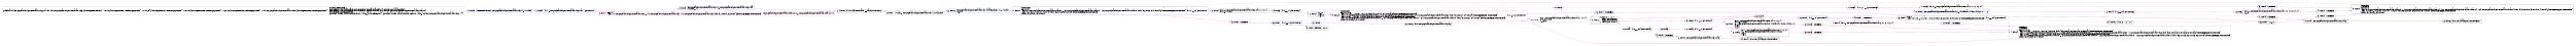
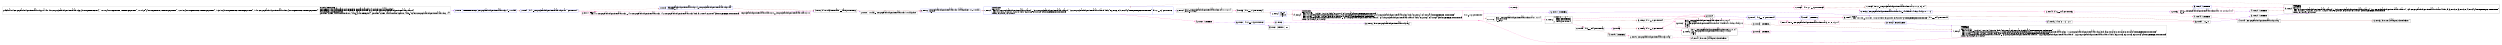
  digraph {
    rankdir=LR
    node [color=black shape=record]
    edge [arrowhead=diamond color=deeppink]
    n1 [color=blue label="{0\:\ 0x0000|MTH_ENTER_BLOCK\l|com.google.android.gms.internal.ads.zzdqt r4 = r10.zzhhd\l}"]
    n2 [color=blue label="{1\:\ 0x0009|if (r4 != com.google.android.gms.internal.ads.zzdqt.zzazz()) goto L_0x0014\l}"]
    n3 [color=blue label="{2\:\ 0x000b|com.google.android.gms.internal.ads.zzdqt r4 = com.google.android.gms.internal.ads.zzdqt.zzbaa()\lr10.zzhhd = r4\l}"]
    n4 [color=deeppink label="{3\:\ 0x0014|PHI: r4 \l  PHI: (r4v1 com.google.android.gms.internal.ads.zzdqt) = (r4v0 com.google.android.gms.internal.ads.zzdqt), (r4v2 com.google.android.gms.internal.ads.zzdqt) binds: [B:1:0x0009, B:2:0x000b] A[DONT_GENERATE, DONT_INLINE]\l|com.google.android.gms.internal.ads.zzdoa$zzc r10 = (com.google.android.gms.internal.ads.zzdoa.zzc) r10\l}"]
    n5 [label="{4\:\ 0x001c|if (r10.zzhhj.isImmutable() == false) goto L_0x0028\l}"]
    n6 [color=gray40 label="{5\:\ 0x001e|r10.zzhhj = (com.google.android.gms.internal.ads.zzdnr) r10.zzhhj.clone()\l}"]
    n7 [color=blue label="{6\:\ 0x0028|com.google.android.gms.internal.ads.zzdnr\<java.lang.Object\> r0 = r10.zzhhj\lr3 = null\l}"]
    n8 [color=blue label="{7\:\ 0x002b|LOOP_START\lPHI: r3 r12 \l  PHI: (r3v1 com.google.android.gms.internal.ads.zzdoa$zzd) = (r3v0 com.google.android.gms.internal.ads.zzdoa$zzd), (r3v2 com.google.android.gms.internal.ads.zzdoa$zzd) binds: [B:6:0x0028, B:40:0x002b] A[DONT_GENERATE, DONT_INLINE]\l  PHI: (r12v1 int) = (r12v0 int), (r12v2 int) binds: [B:6:0x0028, B:40:0x002b] A[DONT_GENERATE, DONT_INLINE]\lLOOP:0: B:7:0x002b\-\>B:40:0x002b\l|if (r12 \>= r13) goto L_0x00c0\l}"]
    n9 [label="{8\:\ 0x002d|int r2 = com.google.android.gms.internal.ads.zzdmm.zza(r11, r12, r14)\lint r0 = r14.zzhcl\l}"]
    n10 [color=deeppink label="{43\:\ 0x00c0|SYNTHETIC\l}"]
    n11 [label="{9\:\ 0x0035|if (r0 == 11) goto L_0x0064\l}"]
    n12 [color=blue label="{36\:\ 0x00c0|if (r12 == r13) goto L_0x00c7\l}"]
    n13 [color=deeppink label="{10\:\ 0x0037}"]
    n14 [color=blue label="{18\:\ 0x0064|r0 = r2\lr2 = 0\lr1 = null\l}"]
    n15 [color=deeppink label="{11\:\ 0x003a|if ((r0 & 7) != 2) goto L_0x005f\l}"]
    n16 [color=deeppink label="{19\:\ 0x006a|LOOP_START\lPHI: r0 r1 r2 r3 \l  PHI: (r0v10 int) = (r0v9 int), (r0v13 int) binds: [B:18:0x0064, B:47:0x006a] A[DONT_GENERATE, DONT_INLINE]\l  PHI: (r1v3 com.google.android.gms.internal.ads.zzdmq) = (r1v2 com.google.android.gms.internal.ads.zzdmq), (r1v4 com.google.android.gms.internal.ads.zzdmq) binds: [B:18:0x0064, B:47:0x006a] A[DONT_GENERATE, DONT_INLINE]\l  PHI: (r2v2 int) = (r2v1 int), (r2v5 int) binds: [B:18:0x0064, B:47:0x006a] A[DONT_GENERATE, DONT_INLINE]\l  PHI: (r3v3 com.google.android.gms.internal.ads.zzdoa$zzd) = (r3v1 com.google.android.gms.internal.ads.zzdoa$zzd), (r3v4 com.google.android.gms.internal.ads.zzdoa$zzd) binds: [B:18:0x0064, B:47:0x006a] A[DONT_GENERATE, DONT_INLINE]\lLOOP:1: B:19:0x006a\-\>B:47:0x006a\l|if (r0 \>= r13) goto L_0x00b4\l}"]
    n17 [color=blue label="{12\:\ 0x003c|com.google.android.gms.internal.ads.zzdoa$zzd r6 = r9.zzhkf.zza(r14.zzhco, r9.zzhju, r0 \>\>\> 3)\l}"]
    n18 [color=gray40 label="{17\:\ 0x005f|int r12 = com.google.android.gms.internal.ads.zzdmm.zza(r0, r11, r2, r13, r14)\l}"]
    n19 [color=deeppink label="{13\:\ 0x004b|if (r6 == null) goto L_0x0056\l}"]
    n20 [color=blue label="{45\:\ 0x002b|SYNTHETIC\l}"]
    n21 [color=deeppink label="{16\:\ 0x0056|int r12 = com.google.android.gms.internal.ads.zzdmm.zza(r0, r11, r2, r13, r4, r14)\lr3 = r6\l}"]
    n22 [label="{41\:\ 0x004d|SYNTHETIC\l}"]
    n23 [color=gray40 label="{44\:\ 0x002b|SYNTHETIC\l}"]
    n24 [label="{14\:\ 0x004d|com.google.android.gms.internal.ads.zzdpw.zzazg()\l}"]
    n25 [label="{15\:\ 0x0055|throw new java.lang.NoSuchMethodError()\l}"]
    n26 [label="{40\:\ 0x002b|LOOP_END\lSYNTHETIC\lPHI: r3 r12 \l  PHI: (r3v2 com.google.android.gms.internal.ads.zzdoa$zzd) = (r3v3 com.google.android.gms.internal.ads.zzdoa$zzd), (r3v1 com.google.android.gms.internal.ads.zzdoa$zzd), (r3v9 com.google.android.gms.internal.ads.zzdoa$zzd) binds: [B:46:0x002b, B:45:0x002b, B:44:0x002b] A[DONT_GENERATE, DONT_INLINE]\l  PHI: (r12v2 int) = (r12v3 int), (r12v4 int), (r12v5 int) binds: [B:46:0x002b, B:45:0x002b, B:44:0x002b] A[DONT_GENERATE, DONT_INLINE]\lLOOP:0: B:7:0x002b\-\>B:40:0x002b\l}"]
    n27 [color=gray40 label="{20\:\ 0x006c|int r0 = com.google.android.gms.internal.ads.zzdmm.zza(r11, r0, r14)\lint r5 = r14.zzhcl\lr7 = r5 & 7\l}"]
    n28 [color=blue label="{48\:\ 0x00b4|SYNTHETIC\l}"]
    n29 [label="{21\:\ 0x0076|switch((r5 \>\>\> 3)) \{\l    case 2: goto L_0x0082;\l    case 3: goto L_0x009a;\l    default: goto L_0x0079;\l\}\l}"]
    n30 [label="{33\:\ 0x00b4|PHI: r0 \l  PHI: (r0v11 int) = (r0v10 int), (r0v12 int) binds: [B:48:0x00b4, B:49:0x00b4] A[DONT_GENERATE, DONT_INLINE]\l|if (r1 == null) goto L_0x00bd\l}"]
    n31 [label="{22\:\ 0x0079}"]
    n32 [color=gray40 label="{25\:\ 0x0082|if (r7 != 0) goto L_0x0079\l}"]
    n33 [color=gray40 label="{27\:\ 0x009a|if (r3 == null) goto L_0x00a5\l}"]
    n34 [color=blue label="{23\:\ 0x007b|if (r5 == 12) goto L_0x00b4\l}"]
    n35 [color=deeppink label="{26\:\ 0x0084|int r3 = com.google.android.gms.internal.ads.zzdmm.zza(r11, r0, r14)\lint r2 = r14.zzhcl\lr8 = (com.google.android.gms.internal.ads.zzdoa.zzd) r9.zzhkf.zza(r14.zzhco, r9.zzhju, r2)\lr0 = r3\lr3 = r8\l}"]
    n36 [color=deeppink label="{30\:\ 0x00a5}"]
    n37 [label="{42\:\ 0x009c|SYNTHETIC\l}"]
    n38 [color=deeppink label="{24\:\ 0x007d|int r0 = com.google.android.gms.internal.ads.zzdmm.zza(r5, r11, r0, r13, r14)\l}"]
    n39 [color=blue label="{49\:\ 0x00b4|SYNTHETIC\l}"]
-   n40 [color=blue label="{50\:\ 0x006a|SYNTHETIC\l}"]
+   n40 [color=blue label="{50\:\ 0x006a|INCONSISTENT\l}"]
    n41 [color=gray40 label="{47\:\ 0x006a|LOOP_END\lSYNTHETIC\lPHI: r0 r1 r2 r3 \l  PHI: (r0v13 int) = (r0v17 int), (r0v21 int), (r0v22 int) binds: [B:52:0x006a, B:51:0x006a, B:50:0x006a] A[DONT_GENERATE, DONT_INLINE]\l  PHI: (r1v4 com.google.android.gms.internal.ads.zzdmq) = (r1v6 com.google.android.gms.internal.ads.zzdmq), (r1v3 com.google.android.gms.internal.ads.zzdmq), (r1v3 com.google.android.gms.internal.ads.zzdmq) binds: [B:52:0x006a, B:51:0x006a, B:50:0x006a] A[DONT_GENERATE, DONT_INLINE]\l  PHI: (r2v5 int) = (r2v2 int), (r2v6 int), (r2v2 int) binds: [B:52:0x006a, B:51:0x006a, B:50:0x006a] A[DONT_GENERATE, DONT_INLINE]\l  PHI: (r3v4 com.google.android.gms.internal.ads.zzdoa$zzd) = (r3v3 com.google.android.gms.internal.ads.zzdoa$zzd), (r3v6 com.google.android.gms.internal.ads.zzdoa$zzd), (r3v3 com.google.android.gms.internal.ads.zzdoa$zzd) binds: [B:52:0x006a, B:51:0x006a, B:50:0x006a] A[DONT_GENERATE, DONT_INLINE]\lLOOP:1: B:19:0x006a\-\>B:47:0x006a\l}"]
    n42 [color=gray40 label="{51\:\ 0x006a|SYNTHETIC\l}"]
    n43 [color=deeppink label="{31\:\ 0x00a6|if (r7 != 2) goto L_0x0079\l}"]
    n44 [color=gray40 label="{28\:\ 0x009c|com.google.android.gms.internal.ads.zzdpw.zzazg()\l}"]
    n45 [label="{29\:\ 0x00a4|throw new java.lang.NoSuchMethodError()\l}"]
    n46 [label="{32\:\ 0x00a8|int r1 = com.google.android.gms.internal.ads.zzdmm.zze(r11, r0, r14)\lr8 = (com.google.android.gms.internal.ads.zzdmq) r14.zzhcn\lr0 = r1\lr1 = r8\l}"]
    n47 [color=deeppink label="{52\:\ 0x006a|SYNTHETIC\l}"]
    n48 [label="{34\:\ 0x00b6|r4.zzc((r2 \<\< 3) \| 2, r1)\l}"]
    n49 [label="{35\:\ 0x00bd|r12 = r0\l}"]
    n50 [color=gray40 label="{46\:\ 0x002b|SYNTHETIC\l}"]
    n51 [color=blue label="{37\:\ 0x00c2}"]
-   n52 [label="{39\:\ 0x00c7|RETURN\l|return\l}"]
+   n52 [label="{39\:\ 0x00c7|RETURN\l|new\l}"]
    n53 [color=gray40 label="{38\:\ 0x00c6|throw com.google.android.gms.internal.ads.zzdoj.zzayj()\l}"]
    n54 [color=gray40 label="{public final void com.google.android.gms.internal.ads.zzdpp.zza((r9v0 'this' com.google.android.gms.internal.ads.zzdpp A[IMMUTABLE_TYPE, THIS]), (r10v0 T A[IMMUTABLE_TYPE, METHOD_ARGUMENT]), (r11v0 byte[] A[IMMUTABLE_TYPE, METHOD_ARGUMENT]), (r12v0 int A[IMMUTABLE_TYPE, METHOD_ARGUMENT]), (r13v0 int A[IMMUTABLE_TYPE, METHOD_ARGUMENT]), (r14v0 com.google.android.gms.internal.ads.zzdmn A[IMMUTABLE_TYPE, METHOD_ARGUMENT]))  | INCONSISTENT_CODE\lJADX DEBUG: Multi\-variable search result rejected for TypeSearchVarInfo\{r1v9, resolved type: java.lang.Object\}\lJADX DEBUG: Multi\-variable search result rejected for TypeSearchVarInfo\{r6v5, resolved type: com.google.android.gms.internal.ads.zzdoa$zzd\}\lMulti\-variable type inference failed\lAnnotation[SYSTEM, dalvik.annotation.Throws, \{value=[java.io.IOException]\}], Annotation[SYSTEM, dalvik.annotation.Signature, \{value=[(TT;[BII, Lcom\/google\/android\/gms\/internal\/ads\/zzdmn;, )V]\}]\l}"]
    n1 -> n2 [arrowhead=vee color=brown]
    n2 -> n3 [color=brown style=dashed]
    n2 -> n4
    n3 -> n5 [color=brown]
    n4 -> n5 [color=purple]
    n5 -> n6 [arrowhead=vee color=purple style=dashed]
    n5 -> n7 [color=brown]
    n6 -> n7
    n7 -> n8 [color=brown]
    n8 -> n9 [color=purple style=dashed]
    n8 -> n10
    n9 -> n11
    n10 -> n12 [arrowhead=vee color=purple]
    n11 -> n13 [color=purple style=dashed]
    n11 -> n14 [color=brown]
    n12 -> n51 [arrowhead=vee style=dashed]
    n12 -> n52 [color=purple]
    n13 -> n15 [arrowhead=vee]
    n14 -> n16 [color=brown]
    n15 -> n17 [style=dashed]
    n15 -> n18 [color=brown]
    n16 -> n27 [arrowhead=vee color=brown style=dashed]
    n16 -> n28 [arrowhead=vee color=purple]
    n17 -> n19
    n18 -> n20 [arrowhead=vee color=brown]
    n19 -> n21 [arrowhead=vee color=purple]
    n19 -> n22 [style=dashed]
    n20 -> n26 [arrowhead=vee]
    n21 -> n23 [color=purple]
    n22 -> n24
    n23 -> n26 [arrowhead=vee color=brown]
    n24 -> n25 [arrowhead=vee color=brown]
    n26 -> n8 [arrowhead=vee color=brown style=dashed]
    n27 -> n29 [arrowhead=vee]
    n28 -> n30 [color=purple]
    n29 -> n31
    n29 -> n32 [arrowhead=vee color=brown]
    n29 -> n33 [arrowhead=vee]
    n30 -> n48 [color=purple style=dashed]
    n30 -> n49 [color=brown]
    n31 -> n34 [color=purple]
    n32 -> n31 [color=brown]
    n32 -> n35 [arrowhead=vee style=dashed]
    n33 -> n36 [arrowhead=vee color=purple]
    n33 -> n37 [arrowhead=vee color=brown style=dashed]
    n34 -> n38 [style=dashed]
    n34 -> n39 [color=purple]
    n35 -> n42 [arrowhead=vee color=brown]
    n36 -> n43 [color=brown]
    n37 -> n44 [arrowhead=vee]
    n38 -> n40 [arrowhead=vee color=brown]
    n39 -> n30 [arrowhead=vee]
    n40 -> n41 [arrowhead=vee color=purple]
    n41 -> n16
    n42 -> n41 [arrowhead=vee color=brown]
    n43 -> n31 [arrowhead=vee]
    n43 -> n46 [style=dashed]
    n44 -> n45 [arrowhead=vee]
    n46 -> n47 [arrowhead=vee color=purple]
    n47 -> n41 [color=purple]
    n48 -> n49 [arrowhead=vee]
    n49 -> n50 [color=purple]
    n50 -> n26 [color=purple]
    n51 -> n53 [arrowhead=vee color=purple]
    n54 -> n1 [color=purple]
  }
